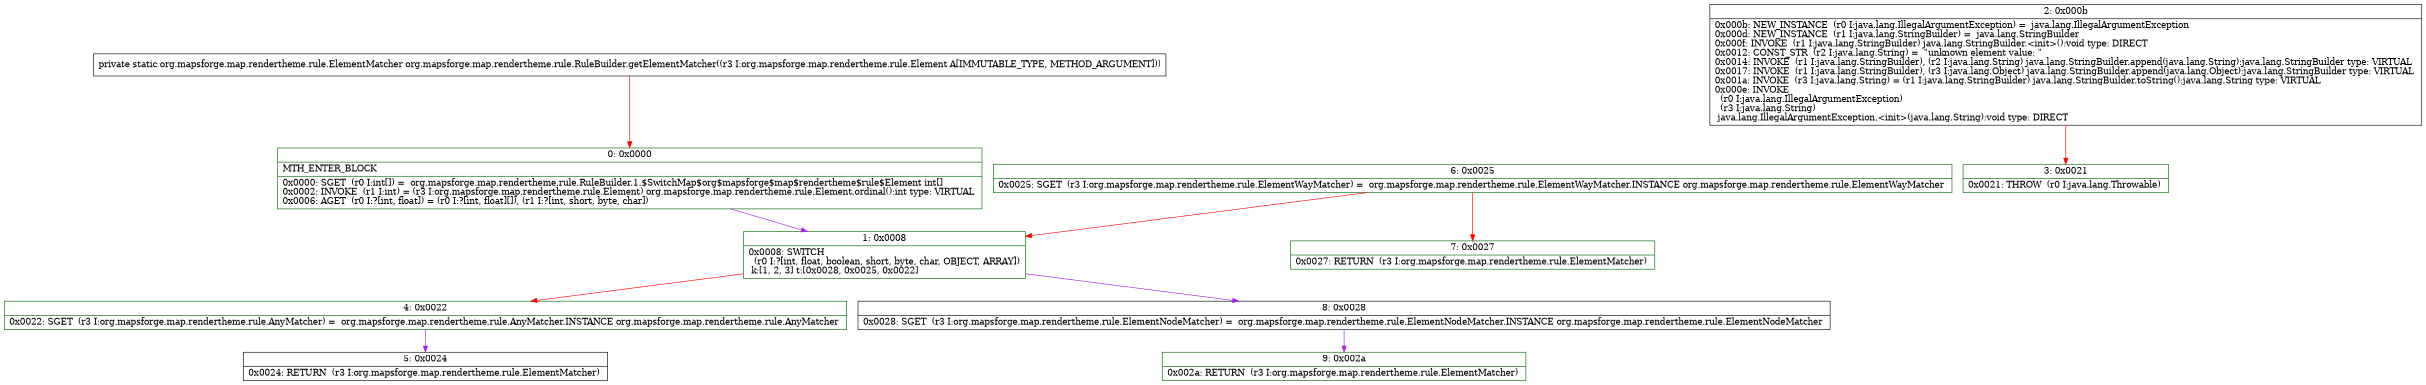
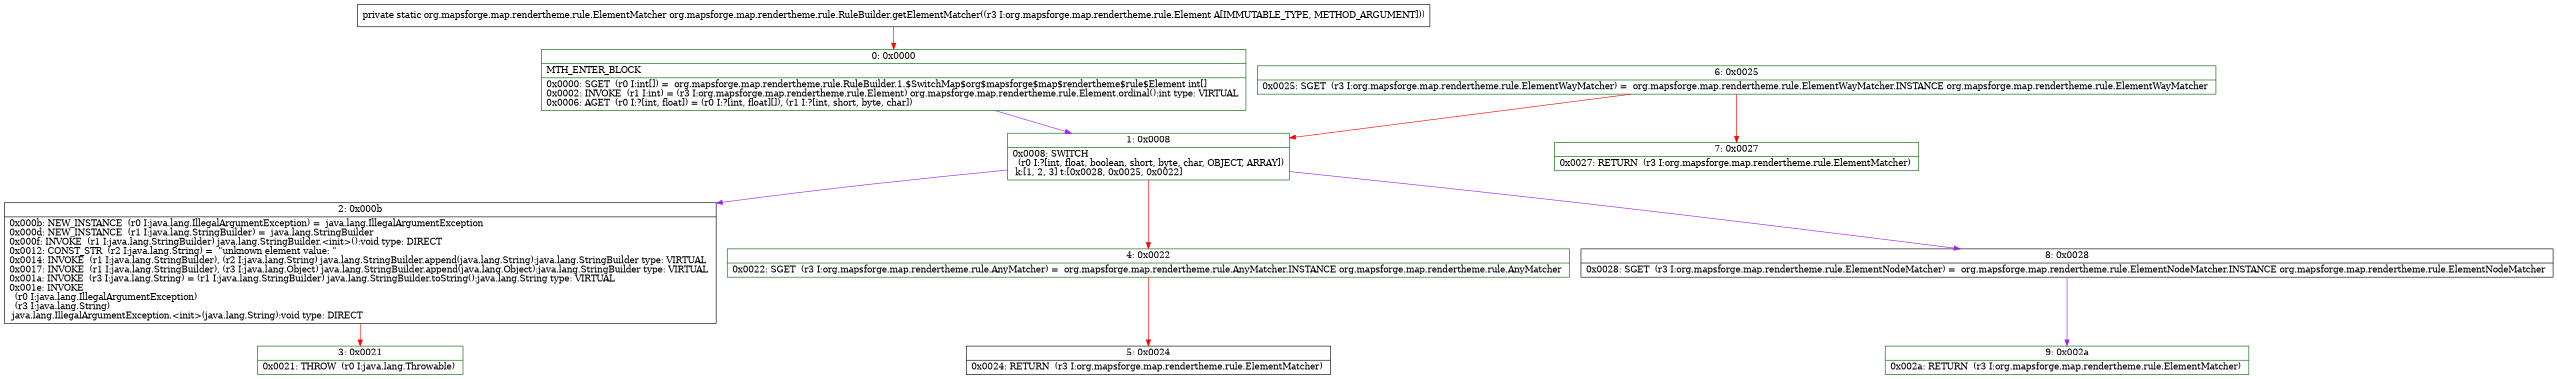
  digraph {
    node [color=darkgreen shape=record]
    edge [color=purple]
    n1 [label="{0\:\ 0x0000|MTH_ENTER_BLOCK\l|0x0000: SGET  (r0 I:int[]) =  org.mapsforge.map.rendertheme.rule.RuleBuilder.1.$SwitchMap$org$mapsforge$map$rendertheme$rule$Element int[] \l0x0002: INVOKE  (r1 I:int) = (r3 I:org.mapsforge.map.rendertheme.rule.Element) org.mapsforge.map.rendertheme.rule.Element.ordinal():int type: VIRTUAL \l0x0006: AGET  (r0 I:?[int, float]) = (r0 I:?[int, float][]), (r1 I:?[int, short, byte, char]) \l}"]
    n2 [label="{1\:\ 0x0008|0x0008: SWITCH  \l  (r0 I:?[int, float, boolean, short, byte, char, OBJECT, ARRAY])\l k:[1, 2, 3] t:[0x0028, 0x0025, 0x0022] \l}"]
-   n3 [color=black label="{2\:\ 0x000b|0x000b: NEW_INSTANCE  (r0 I:java.lang.IllegalArgumentException) =  java.lang.IllegalArgumentException \l0x000d: NEW_INSTANCE  (r1 I:java.lang.StringBuilder) =  java.lang.StringBuilder \l0x000f: INVOKE  (r1 I:java.lang.StringBuilder) java.lang.StringBuilder.\<init\>():void type: DIRECT \l0x0012: CONST_STR  (r2 I:java.lang.String) =  \"unknown element value: \" \l0x0014: INVOKE  (r1 I:java.lang.StringBuilder), (r2 I:java.lang.String) java.lang.StringBuilder.append(java.lang.String):java.lang.StringBuilder type: VIRTUAL \l0x0017: INVOKE  (r1 I:java.lang.StringBuilder), (r3 I:java.lang.Object) java.lang.StringBuilder.append(java.lang.Object):java.lang.StringBuilder type: VIRTUAL \l0x001a: INVOKE  (r3 I:java.lang.String) = (r1 I:java.lang.StringBuilder) java.lang.StringBuilder.toString():java.lang.String type: VIRTUAL \l0x000e: INVOKE  \l  (r0 I:java.lang.IllegalArgumentException)\l  (r3 I:java.lang.String)\l java.lang.IllegalArgumentException.\<init\>(java.lang.String):void type: DIRECT \l}"]
+   n3 [color=black label="{2\:\ 0x000b|0x000b: NEW_INSTANCE  (r0 I:java.lang.IllegalArgumentException) =  java.lang.IllegalArgumentException \l0x000d: NEW_INSTANCE  (r1 I:java.lang.StringBuilder) =  java.lang.StringBuilder \l0x000f: INVOKE  (r1 I:java.lang.StringBuilder) java.lang.StringBuilder.\<init\>():void type: DIRECT \l0x0012: CONST_STR  (r2 I:java.lang.String) =  \"unknown element value: \" \l0x0014: INVOKE  (r1 I:java.lang.StringBuilder), (r2 I:java.lang.String) java.lang.StringBuilder.append(java.lang.String):java.lang.StringBuilder type: VIRTUAL \l0x0017: INVOKE  (r1 I:java.lang.StringBuilder), (r3 I:java.lang.Object) java.lang.StringBuilder.append(java.lang.Object):java.lang.StringBuilder type: VIRTUAL \l0x001a: INVOKE  (r3 I:java.lang.String) = (r1 I:java.lang.StringBuilder) java.lang.StringBuilder.toString():java.lang.String type: VIRTUAL \l0x001e: INVOKE  \l  (r0 I:java.lang.IllegalArgumentException)\l  (r3 I:java.lang.String)\l java.lang.IllegalArgumentException.\<init\>(java.lang.String):void type: DIRECT \l}"]
    n4 [label="{4\:\ 0x0022|0x0022: SGET  (r3 I:org.mapsforge.map.rendertheme.rule.AnyMatcher) =  org.mapsforge.map.rendertheme.rule.AnyMatcher.INSTANCE org.mapsforge.map.rendertheme.rule.AnyMatcher \l}"]
    n5 [color=black label="{8\:\ 0x0028|0x0028: SGET  (r3 I:org.mapsforge.map.rendertheme.rule.ElementNodeMatcher) =  org.mapsforge.map.rendertheme.rule.ElementNodeMatcher.INSTANCE org.mapsforge.map.rendertheme.rule.ElementNodeMatcher \l}"]
    n6 [label="{3\:\ 0x0021|0x0021: THROW  (r0 I:java.lang.Throwable) \l}"]
    n7 [color=black label="{5\:\ 0x0024|0x0024: RETURN  (r3 I:org.mapsforge.map.rendertheme.rule.ElementMatcher) \l}"]
    n8 [label="{6\:\ 0x0025|0x0025: SGET  (r3 I:org.mapsforge.map.rendertheme.rule.ElementWayMatcher) =  org.mapsforge.map.rendertheme.rule.ElementWayMatcher.INSTANCE org.mapsforge.map.rendertheme.rule.ElementWayMatcher \l}"]
    n9 [label="{7\:\ 0x0027|0x0027: RETURN  (r3 I:org.mapsforge.map.rendertheme.rule.ElementMatcher) \l}"]
    n10 [label="{9\:\ 0x002a|0x002a: RETURN  (r3 I:org.mapsforge.map.rendertheme.rule.ElementMatcher) \l}"]
    n11 [color=black label="{private static org.mapsforge.map.rendertheme.rule.ElementMatcher org.mapsforge.map.rendertheme.rule.RuleBuilder.getElementMatcher((r3 I:org.mapsforge.map.rendertheme.rule.Element A[IMMUTABLE_TYPE, METHOD_ARGUMENT])) }"]
    n1 -> n2
+   n2 -> n3
    n2 -> n4 [color=red]
    n2 -> n5
    n3 -> n6 [color=red]
-   n4 -> n7
+   n4 -> n7 [color=red]
    n5 -> n10
    n8 -> n2 [color=red]
    n8 -> n9 [color=red]
    n11 -> n1 [color=red]
  }
